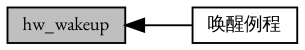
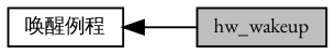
  digraph {
    rankdir=LR
    fontname="EB Garamond"
    node [color=black fontname="EB Garamond" fontsize=10 shape=box style=filled]
    n1 [fillcolor=white height=0.2 label="唤醒例程" width=0.4]
    n2 [fillcolor=grey75 fontcolor=black height=0.2 label=hw_wakeup width=0.4]
-   n2 -> n1 [dir=back fontname="EB Garamond" fontsize=10 labelfontname="黑体" labelfontsize=10 shape=plaintext style=solid]
+   n1 -> n2 [dir=back fontname="EB Garamond" fontsize=10 labelfontname="黑体" labelfontsize=10 shape=plaintext style=solid]
  }
